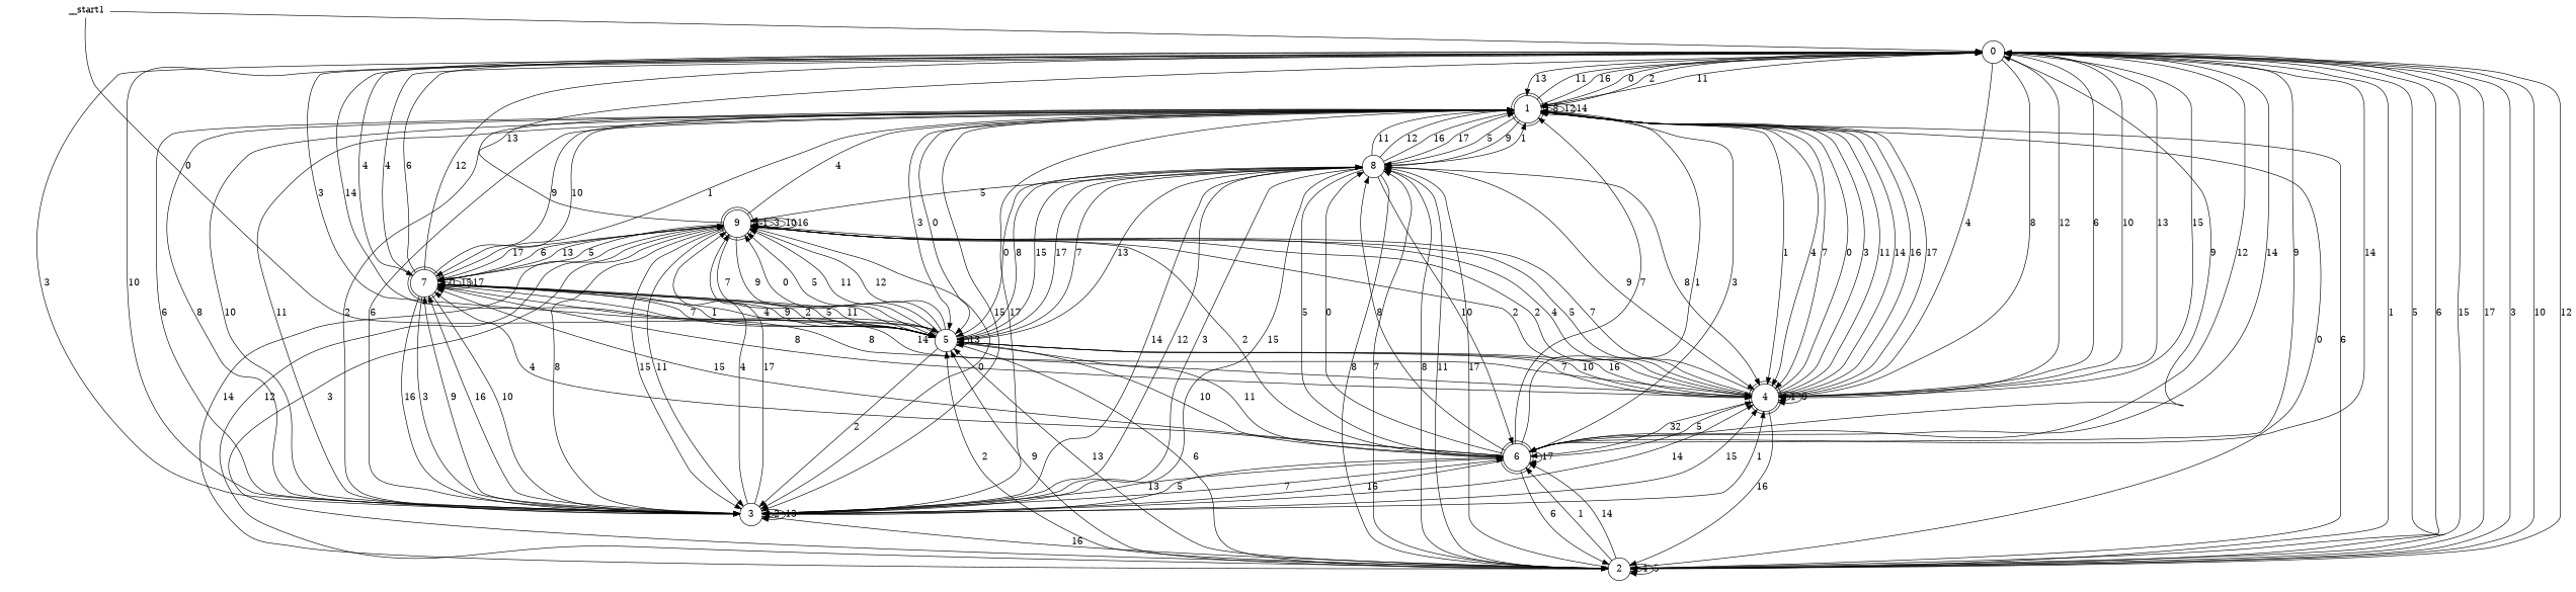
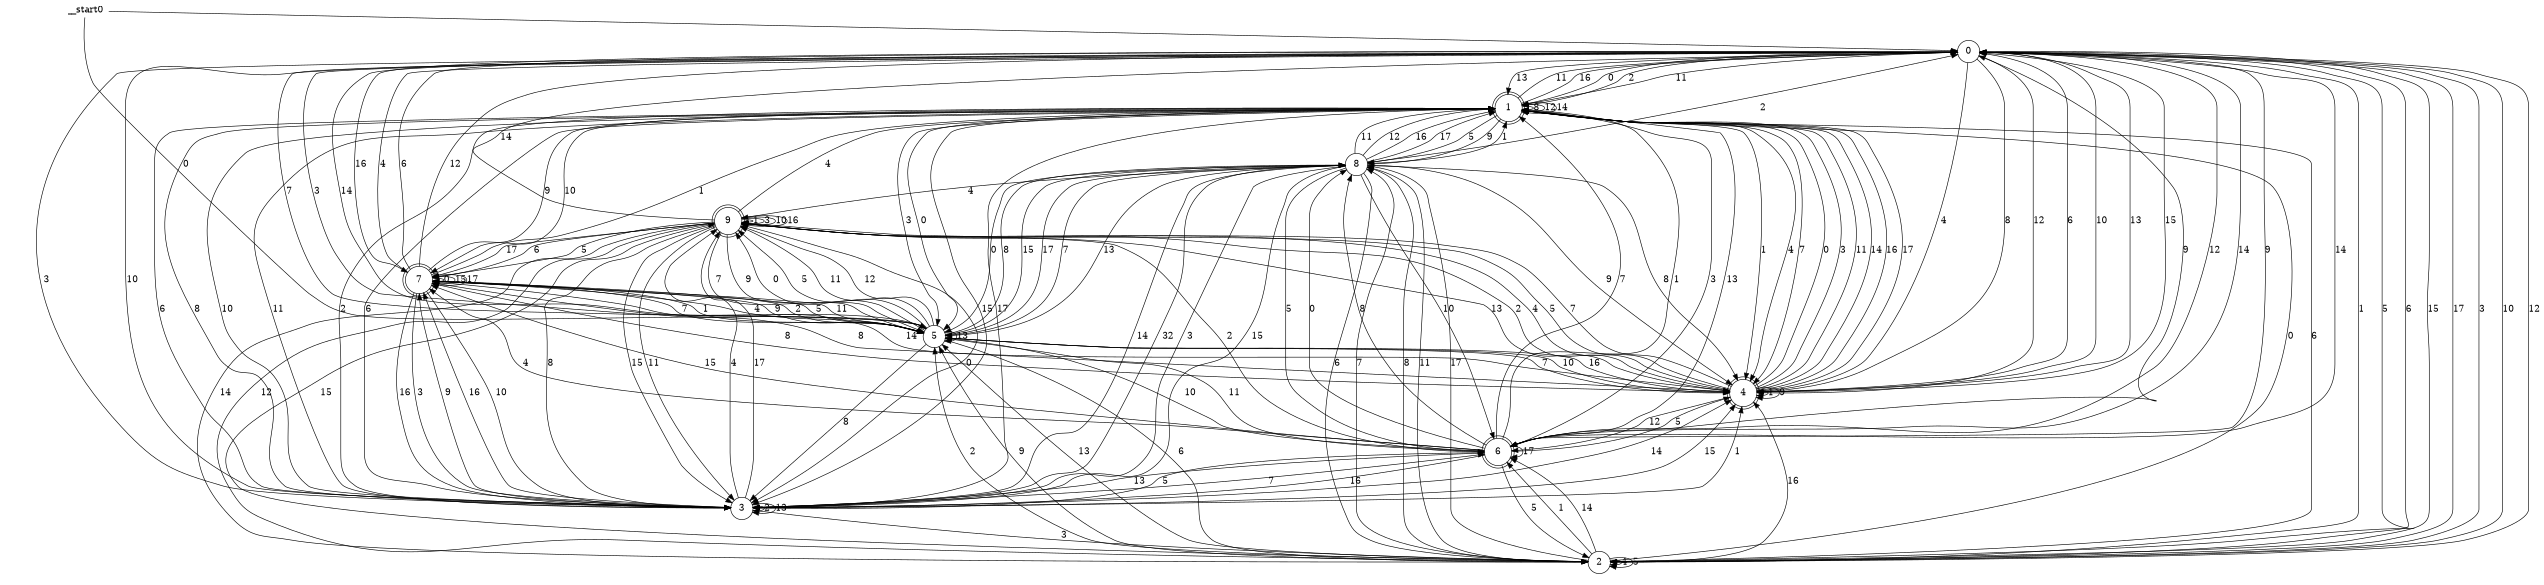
  digraph {
    node [shape=circle]
    n1 [label=0]
    n2 [label=1 shape=doublecircle]
    n3 [label=2]
    n4 [label=3]
    n5 [label=4 shape=doublecircle]
    n6 [label=5]
    n7 [label=6 shape=doublecircle]
    n8 [label=7 shape=doublecircle]
    n9 [label=8]
    n10 [label=9 shape=doublecircle]
-   __start0 [height=0 shape=none width=0 label=__start1]
+   __start0 [height=0 shape=none width=0]
    n1 -> n2 [label=0]
    n1 -> n2 [label=2]
    n1 -> n2 [label=11]
    n1 -> n2 [label=13]
    n1 -> n3 [label=1]
    n1 -> n3 [label=5]
    n1 -> n3 [label=6]
    n1 -> n3 [label=15]
    n1 -> n3 [label=17]
    n1 -> n4 [label=3]
    n1 -> n4 [label=10]
    n1 -> n5 [label=4]
    n1 -> n5 [label=8]
    n1 -> n5 [label=12]
+   n1 -> n6 [label=7]
    n1 -> n7 [label=9]
    n1 -> n7 [label=14]
-   n1 -> n8 [label=4]
+   n1 -> n8 [label=16]
    n2 -> n1 [label=11]
    n2 -> n1 [label=16]
    n2 -> n2 [label=8]
    n2 -> n2 [label=12]
    n2 -> n2 [label=14]
    n2 -> n4 [label=2]
    n2 -> n4 [label=6]
    n2 -> n4 [label=15]
    n2 -> n4 [label=17]
    n2 -> n5 [label=1]
    n2 -> n5 [label=4]
    n2 -> n5 [label=7]
    n2 -> n6 [label=0]
    n2 -> n6 [label=3]
+   n2 -> n7 [label=13]
    n2 -> n8 [label=10]
    n2 -> n9 [label=5]
    n2 -> n9 [label=9]
    n3 -> n1 [label=3]
    n3 -> n1 [label=10]
    n3 -> n1 [label=12]
    n3 -> n2 [label=0]
    n3 -> n2 [label=6]
    n3 -> n3 [label=4]
    n3 -> n3 [label=5]
-   n5 -> n3 [label=16]
+   n3 -> n5 [label=16]
    n3 -> n6 [label=2]
    n3 -> n6 [label=9]
    n3 -> n6 [label=13]
    n3 -> n7 [label=1]
    n3 -> n7 [label=14]
    n3 -> n9 [label=7]
    n3 -> n9 [label=8]
    n3 -> n9 [label=11]
    n3 -> n9 [label=17]
-   n3 -> n10 [label=3]
+   n3 -> n10 [label=15]
    n4 -> n2 [label=6]
    n4 -> n2 [label=8]
    n4 -> n2 [label=10]
    n4 -> n2 [label=11]
-   n4 -> n3 [label=16]
+   n4 -> n3 [label=3]
    n4 -> n4 [label=2]
    n4 -> n4 [label=13]
    n4 -> n5 [label=1]
    n4 -> n5 [label=14]
    n4 -> n5 [label=15]
    n4 -> n7 [label=5]
    n4 -> n7 [label=7]
    n4 -> n8 [label=9]
    n4 -> n8 [label=16]
-   n4 -> n9 [label=12]
+   n4 -> n9 [label=32]
    n4 -> n10 [label=4]
    n4 -> n10 [label=17]
    n5 -> n1 [label=6]
    n5 -> n1 [label=10]
    n5 -> n1 [label=13]
    n5 -> n1 [label=15]
    n5 -> n2 [label=0]
    n5 -> n2 [label=3]
    n5 -> n2 [label=11]
    n5 -> n2 [label=14]
    n5 -> n2 [label=16]
    n5 -> n2 [label=17]
    n5 -> n5 [label=1]
    n5 -> n5 [label=9]
-   n5 -> n7 [label=32]
+   n5 -> n7 [label=12]
    n5 -> n8 [label=8]
    n5 -> n10 [label=2]
    n5 -> n10 [label=4]
    n5 -> n10 [label=5]
    n5 -> n10 [label=7]
    n6 -> n1 [label=3]
    n6 -> n1 [label=14]
    n6 -> n3 [label=6]
-   n6 -> n4 [label=2]
+   n6 -> n4 [label=8]
    n6 -> n5 [label=7]
    n6 -> n5 [label=10]
    n6 -> n5 [label=16]
    n6 -> n6 [label=13]
    n6 -> n8 [label=1]
    n6 -> n8 [label=4]
    n6 -> n8 [label=9]
    n6 -> n9 [label=8]
    n6 -> n9 [label=15]
    n6 -> n9 [label=17]
    n6 -> n10 [label=0]
    n6 -> n10 [label=5]
    n6 -> n10 [label=11]
    n6 -> n10 [label=12]
    n7 -> n1 [label=9]
    n7 -> n1 [label=12]
    n7 -> n1 [label=14]
    n7 -> n2 [label=1]
    n7 -> n2 [label=3]
    n7 -> n2 [label=7]
-   n7 -> n3 [label=6]
+   n7 -> n3 [label=5]
    n7 -> n4 [label=13]
    n7 -> n4 [label=16]
    n7 -> n5 [label=5]
    n7 -> n6 [label=10]
    n7 -> n6 [label=11]
    n7 -> n7 [label=17]
    n7 -> n8 [label=4]
    n7 -> n8 [label=15]
    n7 -> n9 [label=0]
    n7 -> n9 [label=8]
    n7 -> n10 [label=2]
    n8 -> n1 [label=4]
    n8 -> n1 [label=6]
    n8 -> n1 [label=12]
    n8 -> n2 [label=1]
    n8 -> n2 [label=9]
    n8 -> n4 [label=3]
    n8 -> n4 [label=10]
    n8 -> n4 [label=16]
    n8 -> n5 [label=8]
    n8 -> n5 [label=14]
    n8 -> n6 [label=2]
    n8 -> n6 [label=5]
    n8 -> n6 [label=7]
    n8 -> n6 [label=11]
    n8 -> n8 [label=0]
    n8 -> n8 [label=15]
    n8 -> n8 [label=17]
-   n8 -> n10 [label=13]
+   n9 -> n1 [label=2]
    n9 -> n2 [label=1]
    n9 -> n2 [label=11]
    n9 -> n2 [label=12]
    n9 -> n2 [label=16]
    n9 -> n2 [label=17]
-   n9 -> n3 [label=8]
+   n9 -> n3 [label=6]
    n9 -> n4 [label=3]
    n9 -> n4 [label=14]
    n9 -> n4 [label=15]
    n9 -> n5 [label=8]
    n9 -> n5 [label=9]
    n9 -> n6 [label=0]
    n9 -> n6 [label=7]
    n9 -> n6 [label=13]
    n9 -> n7 [label=5]
    n9 -> n7 [label=10]
-   n9 -> n10 [label=5]
-   n10 -> n1 [label=13]
+   n9 -> n10 [label=4]
+   n10 -> n1 [label=14]
    n10 -> n2 [label=4]
    n10 -> n3 [label=12]
    n10 -> n3 [label=14]
    n10 -> n4 [label=0]
    n10 -> n4 [label=8]
    n10 -> n4 [label=11]
    n10 -> n4 [label=15]
-   n10 -> n5 [label=2]
+   n10 -> n5 [label=13]
    n10 -> n6 [label=7]
    n10 -> n6 [label=9]
    n10 -> n8 [label=5]
    n10 -> n8 [label=6]
    n10 -> n8 [label=17]
    n10 -> n10 [label=1]
    n10 -> n10 [label=3]
    n10 -> n10 [label=10]
    n10 -> n10 [label=16]
    __start0 -> n1
    __start0 -> n6 [label=0]
  }
